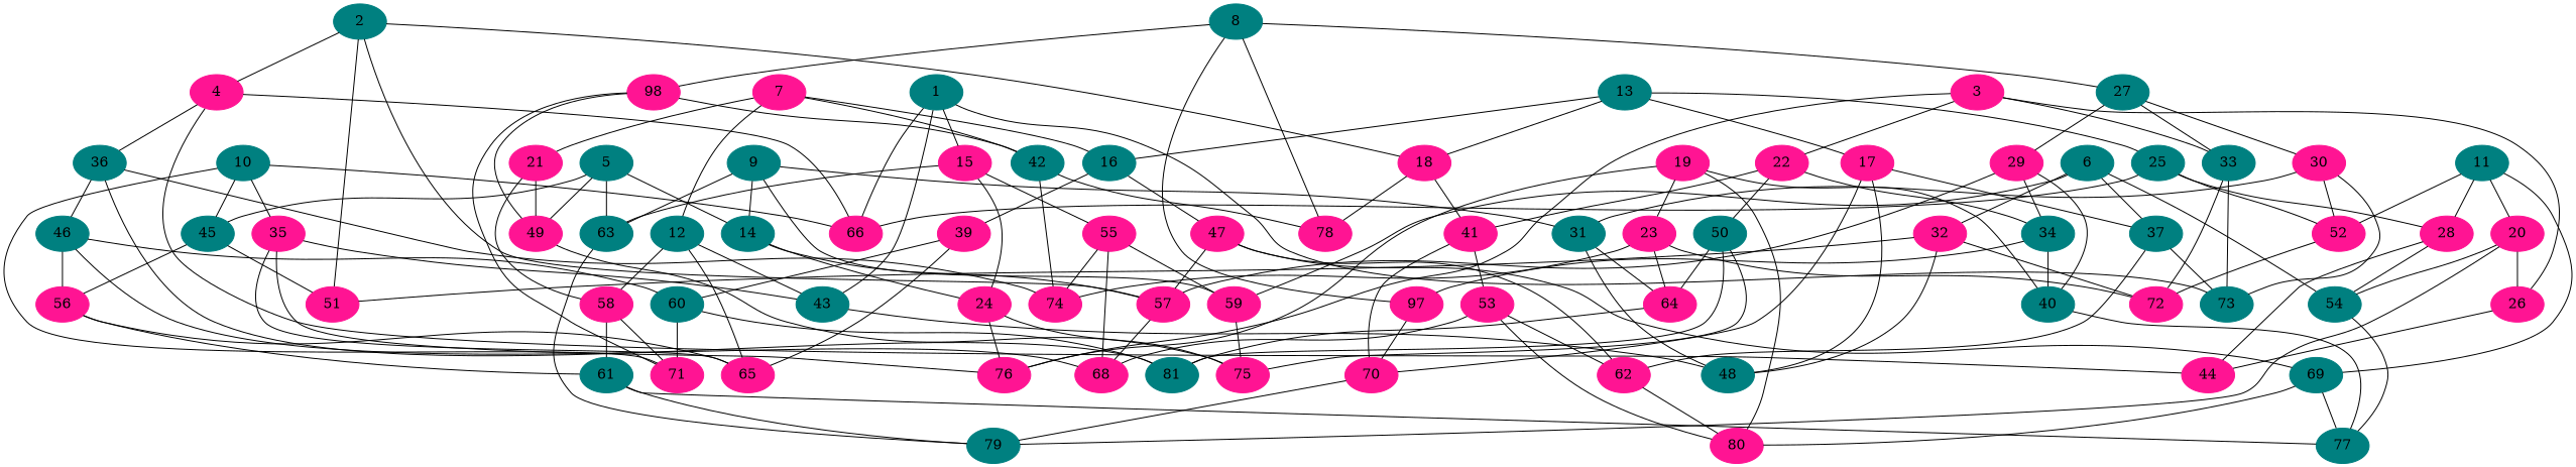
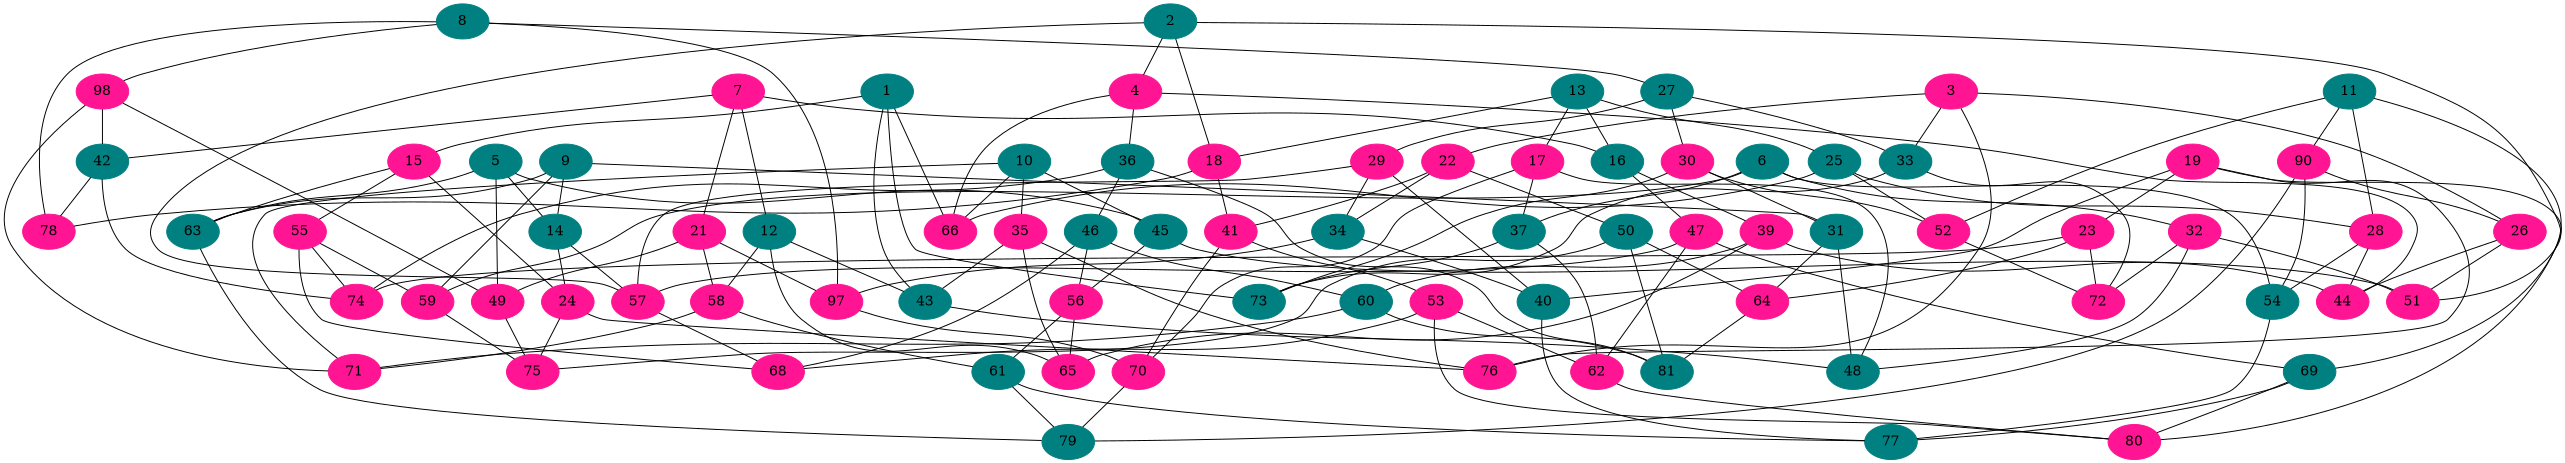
  graph {
    node [color=deeppink style=filled]
    1 [color=teal]
    15
    43 [color=teal]
    66
    73 [color=teal]
    63 [color=teal]
    24
    55
    48 [color=teal]
    2 [color=teal]
    4
    18
    51
    57
    36 [color=teal]
    44
    78
    41
    68
    3
    22
    26
    33 [color=teal]
    76
    34 [color=teal]
    50 [color=teal]
    72
    74
    46 [color=teal]
    81 [color=teal]
    5 [color=teal]
    14 [color=teal]
    45 [color=teal]
    49
    56
    75
    79 [color=teal]
    6 [color=teal]
    32
    37 [color=teal]
    54 [color=teal]
    59
    62
    77 [color=teal]
    12 [color=teal]
    7
    16 [color=teal]
    21
    42 [color=teal]
    58
    65
    39
    47
    n54 [label=97]
    8 [color=teal]
    27 [color=teal]
    n57 [label=98]
    29
    30
    71
    70
    9 [color=teal]
    31 [color=teal]
    64
    10 [color=teal]
    35
    11 [color=teal]
-   20
+   20 [label=90]
    28
    52
    69 [color=teal]
    80
    61 [color=teal]
    13 [color=teal]
    17
    25 [color=teal]
    60 [color=teal]
    53
    19
    23
    40 [color=teal]
    1 -- 15
    1 -- 43
    1 -- 66
    1 -- 73
    15 -- 63
    15 -- 24
    15 -- 55
    43 -- 48
    63 -- 79
    24 -- 76
    24 -- 75
    55 -- 68
    55 -- 74
    55 -- 59
    2 -- 4
    2 -- 18
    2 -- 51
    2 -- 57
    4 -- 66
    4 -- 36
    4 -- 44
    18 -- 78
    18 -- 41
    57 -- 68
    36 -- 74
    36 -- 46
    36 -- 81
    41 -- 70
    41 -- 53
    3 -- 22
    3 -- 26
    3 -- 33
    3 -- 76
    22 -- 41
    22 -- 34
    22 -- 50
+   26 -- 51
    26 -- 44
    33 -- 73
    33 -- 72
    34 -- n54
    34 -- 40
    50 -- 81
    50 -- 75
    50 -- 64
    46 -- 68
    46 -- 56
    46 -- 60
    5 -- 63
    5 -- 14
    5 -- 45
    5 -- 49
    14 -- 24
    14 -- 57
    45 -- 51
    45 -- 56
    49 -- 75
    56 -- 65
    56 -- 61
    6 -- 32
    6 -- 37
    6 -- 54
    6 -- 59
    32 -- 48
    32 -- 51
    32 -- 72
    37 -- 73
    37 -- 62
    54 -- 77
    59 -- 75
    62 -- 80
    12 -- 43
    12 -- 58
    12 -- 65
    7 -- 12
    7 -- 16
    7 -- 21
    7 -- 42
    16 -- 39
    16 -- 47
    21 -- 49
    21 -- 58
+   21 -- n54
    42 -- 78
    42 -- 74
    58 -- 71
    58 -- 61
+   39 -- 44
    39 -- 65
    39 -- 60
    47 -- 57
    47 -- 62
    47 -- 69
    n54 -- 70
    8 -- 78
    8 -- n54
    8 -- 27
    8 -- n57
    27 -- 33
    27 -- 29
    27 -- 30
    n57 -- 49
    n57 -- 42
    n57 -- 71
    29 -- 57
    29 -- 34
    29 -- 40
    30 -- 73
    30 -- 31
    30 -- 52
    70 -- 79
    9 -- 63
    9 -- 14
    9 -- 59
    9 -- 31
    31 -- 48
    31 -- 64
    64 -- 81
    10 -- 66
    10 -- 45
    10 -- 71
    10 -- 35
    35 -- 43
    35 -- 76
    35 -- 65
    11 -- 20
    11 -- 28
    11 -- 52
    11 -- 69
    20 -- 26
    20 -- 79
    20 -- 54
    28 -- 44
    28 -- 54
    52 -- 72
    69 -- 77
    69 -- 80
    61 -- 79
    61 -- 77
    13 -- 18
    13 -- 16
    13 -- 17
    13 -- 25
    17 -- 48
    17 -- 37
    17 -- 70
    25 -- 66
    25 -- 28
    25 -- 52
    60 -- 81
    60 -- 71
    53 -- 68
    53 -- 62
    53 -- 80
    19 -- 76
    19 -- 80
    19 -- 23
    19 -- 40
    23 -- 72
    23 -- 74
    23 -- 64
    40 -- 77
  }
